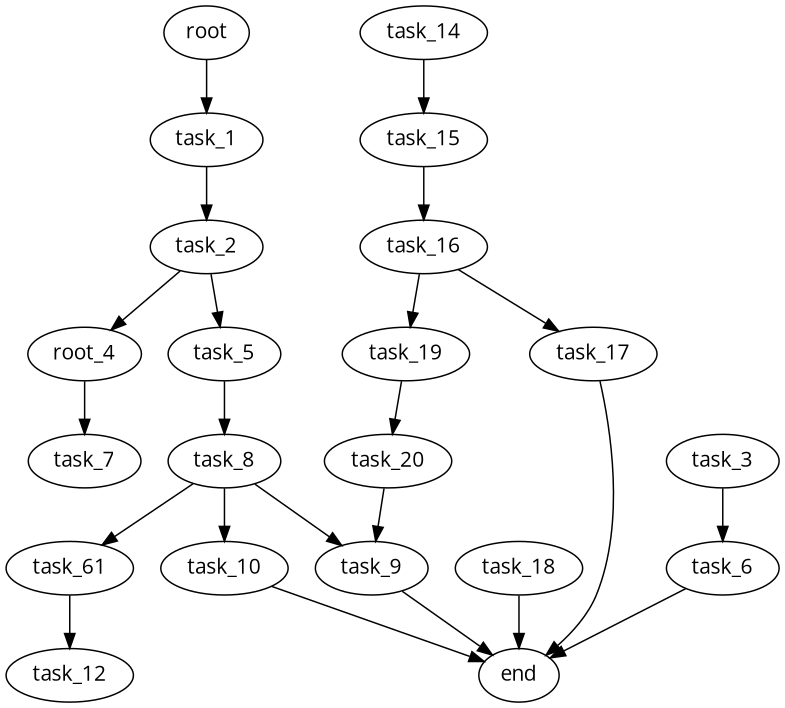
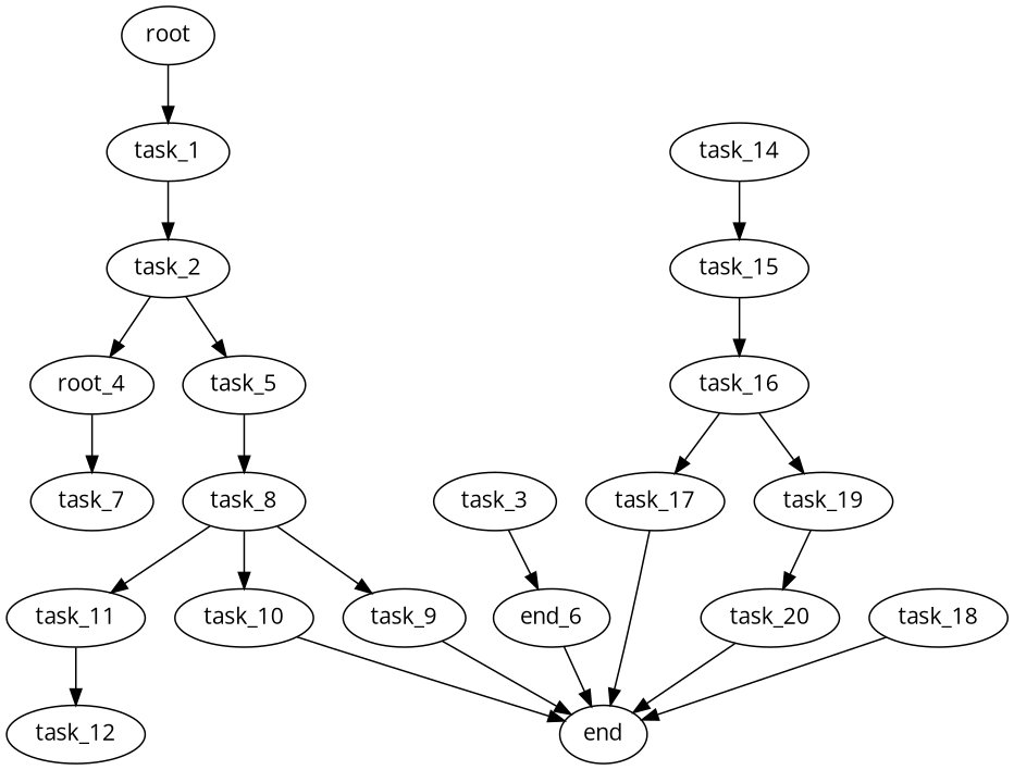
  digraph {
    fontname="Open Sans"
    node [fontname="Open Sans"]
    edge [fontname="Open Sans"]
    root
    task_1
    task_2
    n4 [label=root_4]
    task_5
    task_3
-   task_6
+   task_6 [label=end_6]
    task_7
    task_8
    end
    task_10
    task_9
-   task_11 [label=task_61]
+   task_11
    task_12
    task_14
    task_15
    task_16
    task_17
    task_19
    task_18
    task_20
    root -> task_1
    task_1 -> task_2
    task_2 -> n4
    task_2 -> task_5
    n4 -> task_7
    task_5 -> task_8
    task_3 -> task_6
    task_6 -> end
    task_8 -> task_10
    task_8 -> task_9
    task_8 -> task_11
    task_10 -> end
    task_9 -> end
    task_11 -> task_12
    task_14 -> task_15
    task_15 -> task_16
    task_16 -> task_17
    task_16 -> task_19
    task_17 -> end
    task_19 -> task_20
    task_18 -> end
-   task_20 -> task_9
+   task_20 -> end
  }
